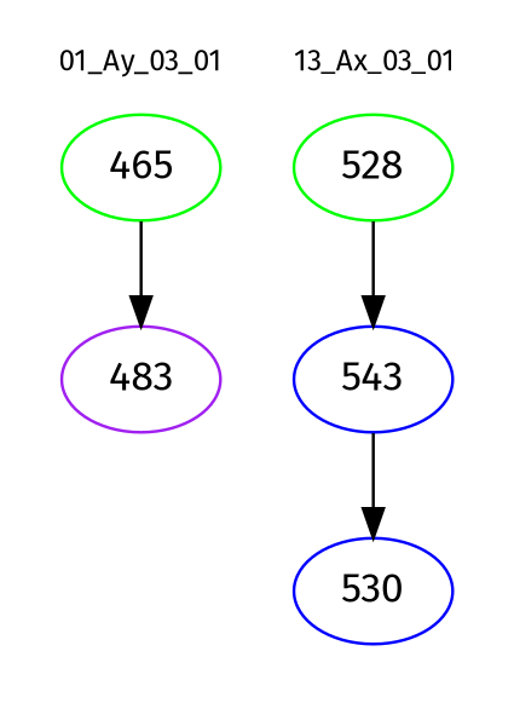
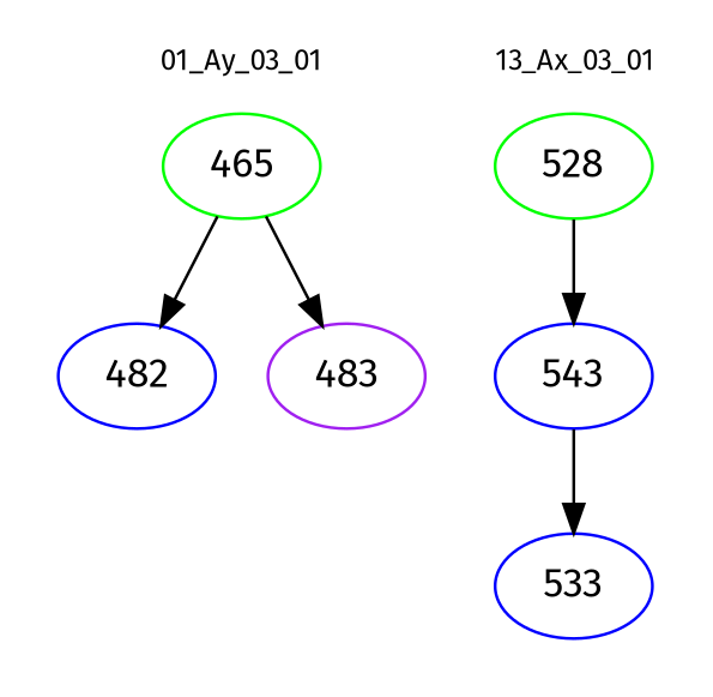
  digraph {
    fontname="Fira Sans"
    node [color=blue fontname="Fira Sans"]
    edge [color=black fontname="Fira Sans"]
    n1 [color=green label=465]
+   n2 [label=482]
    n3 [color=purple label=483]
    n4 [color=green label=528]
-   n5 [label=530]
+   n5 [label=533]
    n6 [label=543]
    subgraph cluster_1 {
      color=white
      fontsize=10
      label="01_Ay_03_01"
      n1
+     n2
      n3
    }
    subgraph cluster_2 {
      color=white
      fontsize=10
      label="13_Ax_03_01"
      n4
      n5
      n6
    }
+   n1 -> n2
    n1 -> n3
    n4 -> n6
    n6 -> n5
  }
